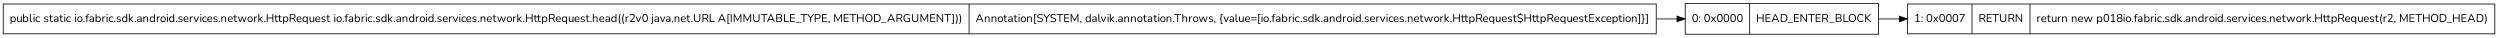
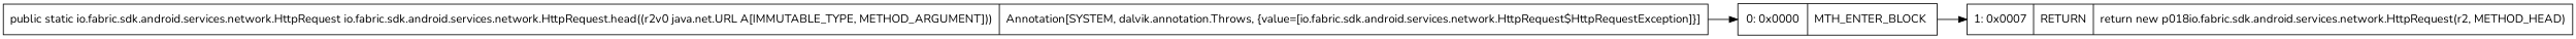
  digraph {
    rankdir=LR
    fontname=Nunito
    node [shape=record fontname=Nunito]
    edge [fontname=Nunito]
-   n1 [label="{0\:\ 0x0000|HEAD_ENTER_BLOCK\l}"]
+   n1 [label="{0\:\ 0x0000|MTH_ENTER_BLOCK\l}"]
    n2 [label="{1\:\ 0x0007|RETURN\l|return new p018io.fabric.sdk.android.services.network.HttpRequest(r2, METHOD_HEAD)\l}"]
    n3 [label="{public static io.fabric.sdk.android.services.network.HttpRequest io.fabric.sdk.android.services.network.HttpRequest.head((r2v0 java.net.URL A[IMMUTABLE_TYPE, METHOD_ARGUMENT]))  | Annotation[SYSTEM, dalvik.annotation.Throws, \{value=[io.fabric.sdk.android.services.network.HttpRequest$HttpRequestException]\}]\l}"]
    n1 -> n2
    n3 -> n1
  }
